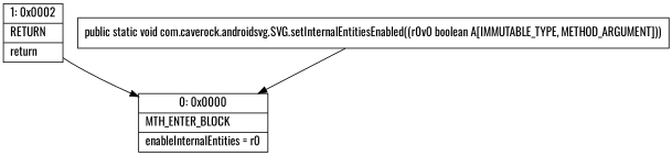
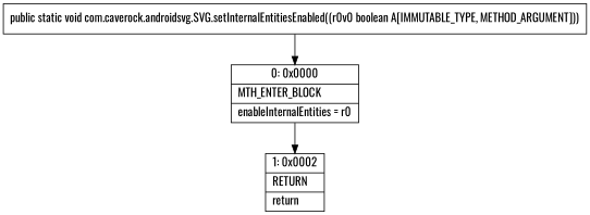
  digraph {
    fontname=Oswald
    node [shape=record fontname=Oswald]
    edge [fontname=Oswald]
    n1 [label="{0\:\ 0x0000|MTH_ENTER_BLOCK\l|enableInternalEntities = r0\l}"]
    n2 [label="{1\:\ 0x0002|RETURN\l|return\l}"]
    n3 [label="{public static void com.caverock.androidsvg.SVG.setInternalEntitiesEnabled((r0v0 boolean A[IMMUTABLE_TYPE, METHOD_ARGUMENT])) }"]
-   n2 -> n1
+   n1 -> n2
    n3 -> n1
  }
